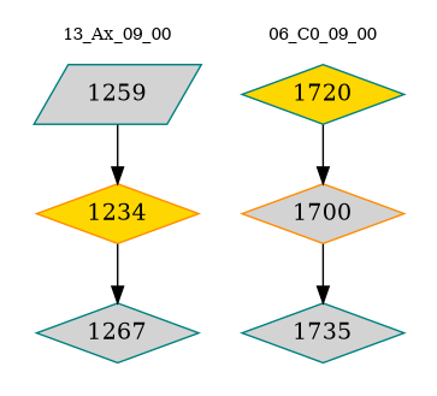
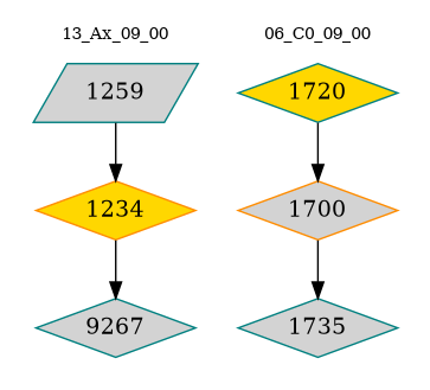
  digraph {
    node [color=teal fillcolor=lightgrey shape=diamond style=filled]
    edge [color=black]
    n1 [label=1259 shape=parallelogram]
    n2 [color=darkorange fillcolor=gold label=1234]
-   n3 [label=1267]
+   n3 [label=9267]
    n4 [fillcolor=gold label=1720]
    n5 [color=darkorange label=1700]
    n6 [label=1735]
    subgraph cluster_1 {
      color=white
      fontsize=10
      label="13_Ax_09_00"
      n1
      n2
      n3
    }
    subgraph cluster_2 {
      color=white
      fontsize=10
      label="06_C0_09_00"
      n4
      n5
      n6
    }
    n1 -> n2
    n2 -> n3
    n4 -> n5
    n5 -> n6
  }
